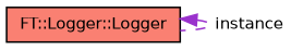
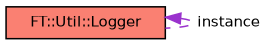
  digraph {
-   n1 [color=black fillcolor=salmon fontcolor=black fontname=Helvetica fontsize=10 height=0.2 label="FT::Logger::Logger" shape=record style=filled width=0.4]
+   n1 [color=black fillcolor=salmon fontcolor=black fontname=Helvetica fontsize=10 height=0.2 label="FT::Util::Logger" shape=record style=filled width=0.4]
    n1 -> n1 [color=darkorchid3 dir=back fontname=Helvetica fontsize=10 label=" instance" labelfontname=Helvetica labelfontsize=10 style=dashed]
  }
